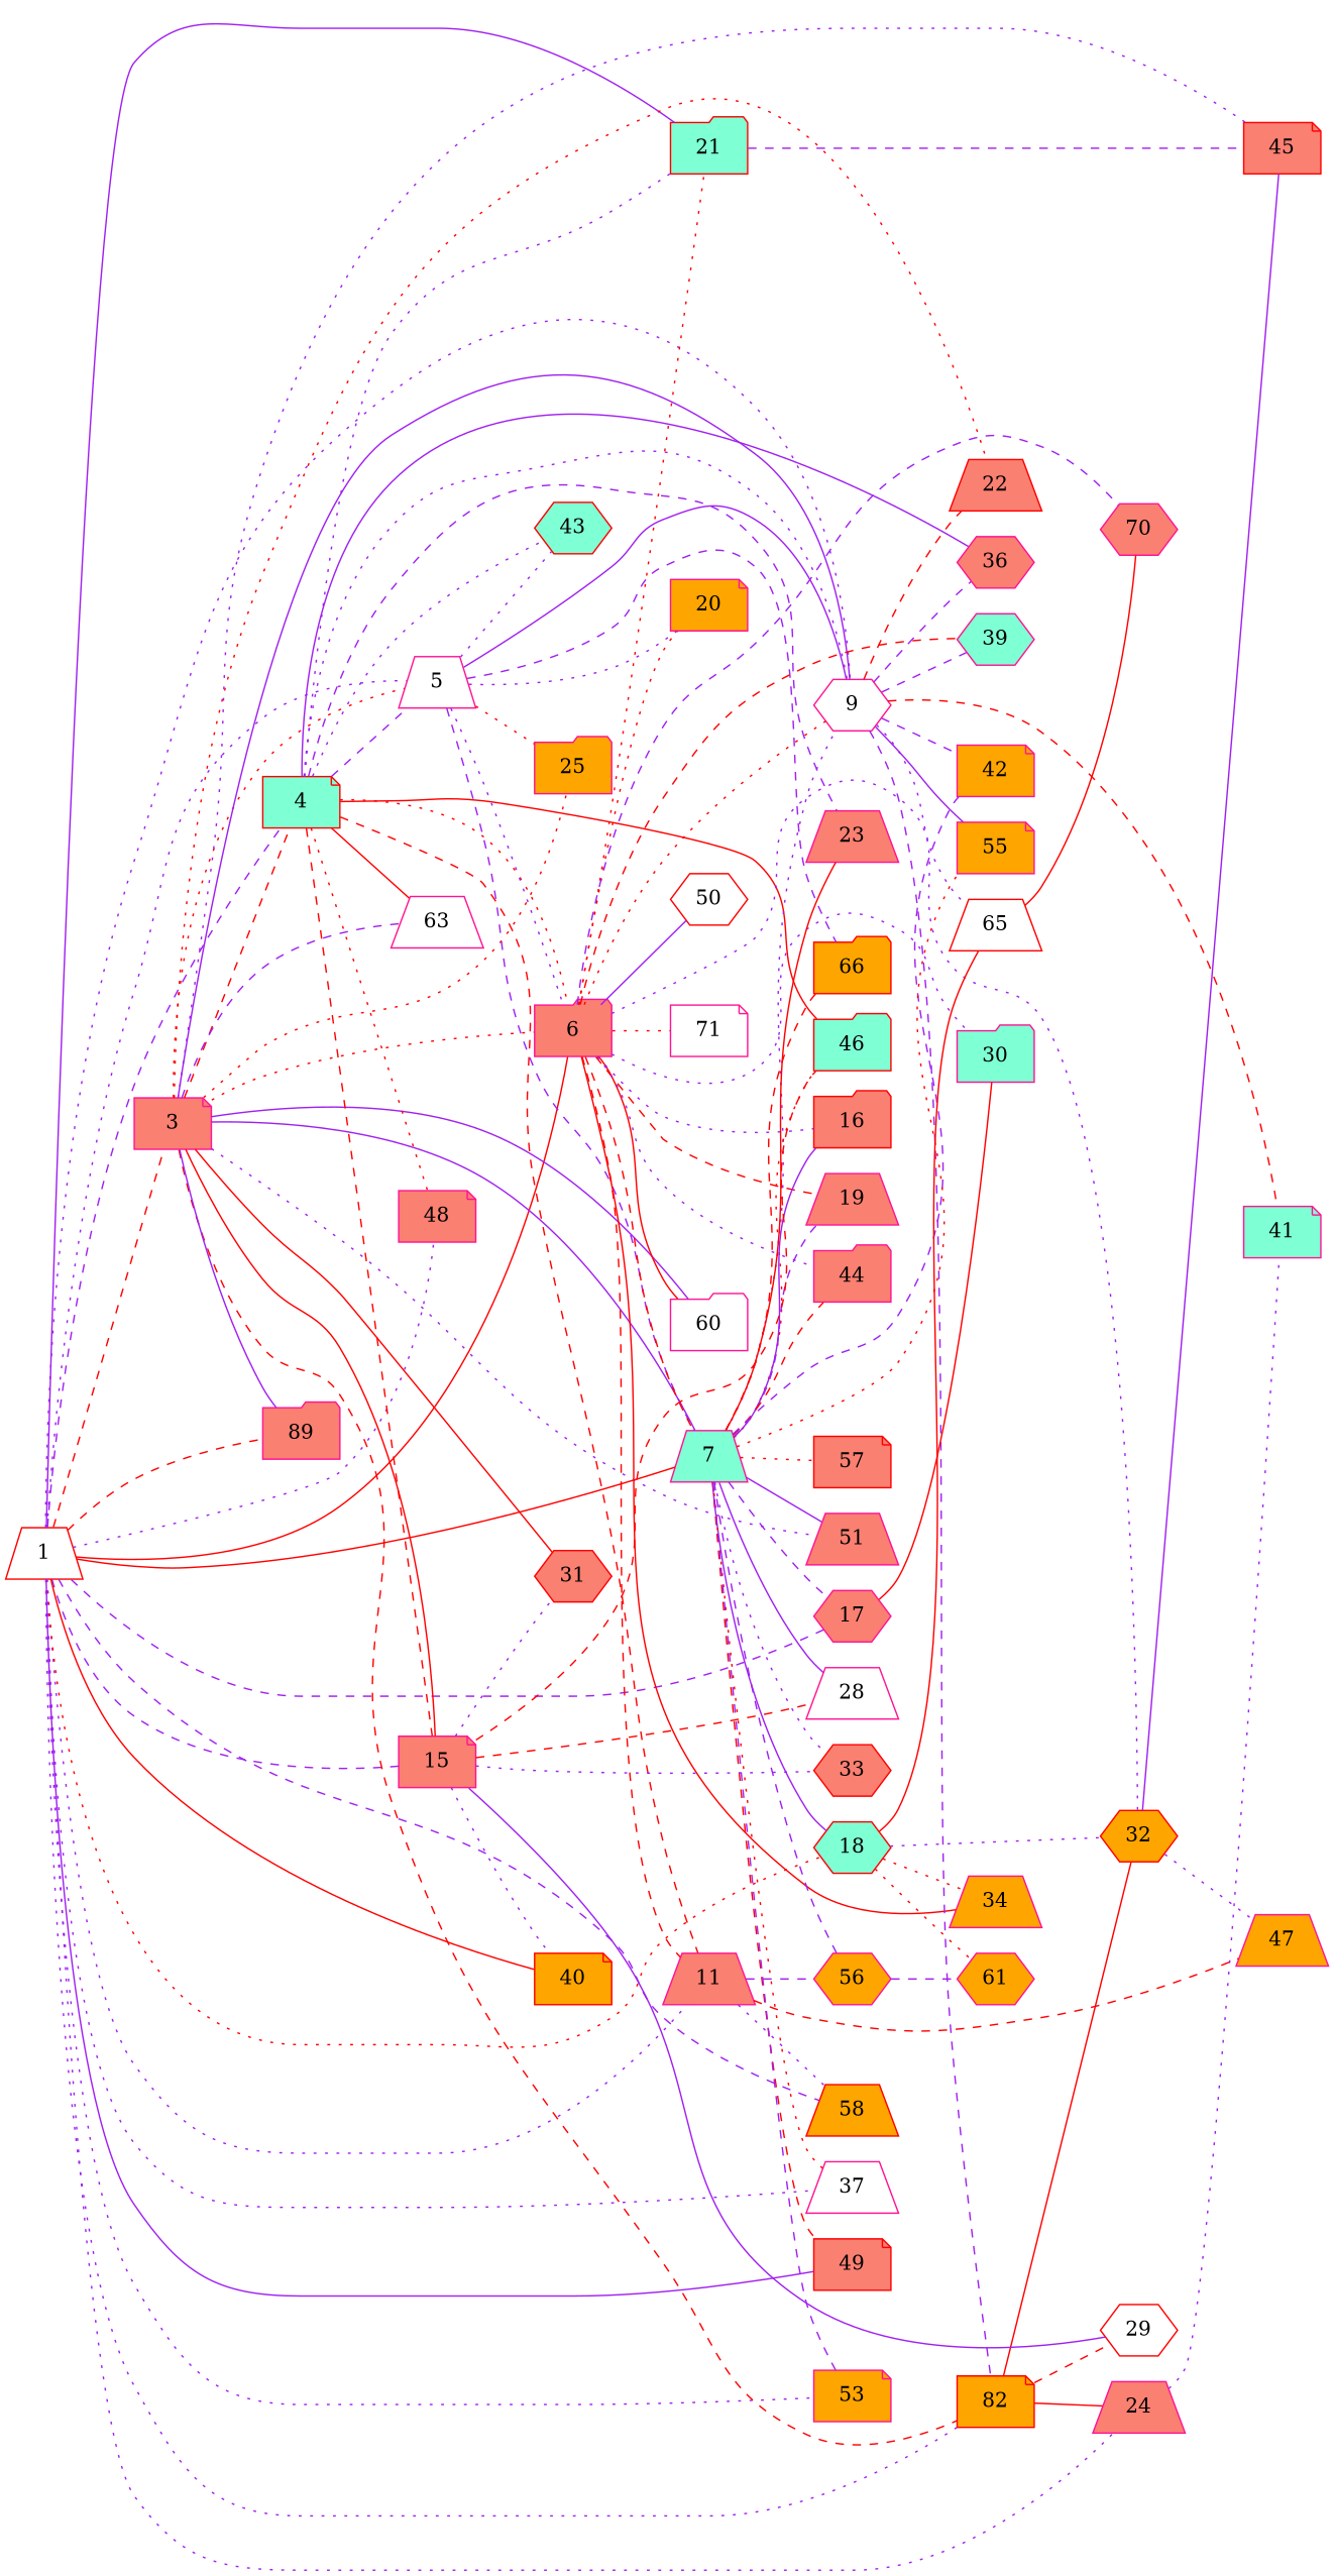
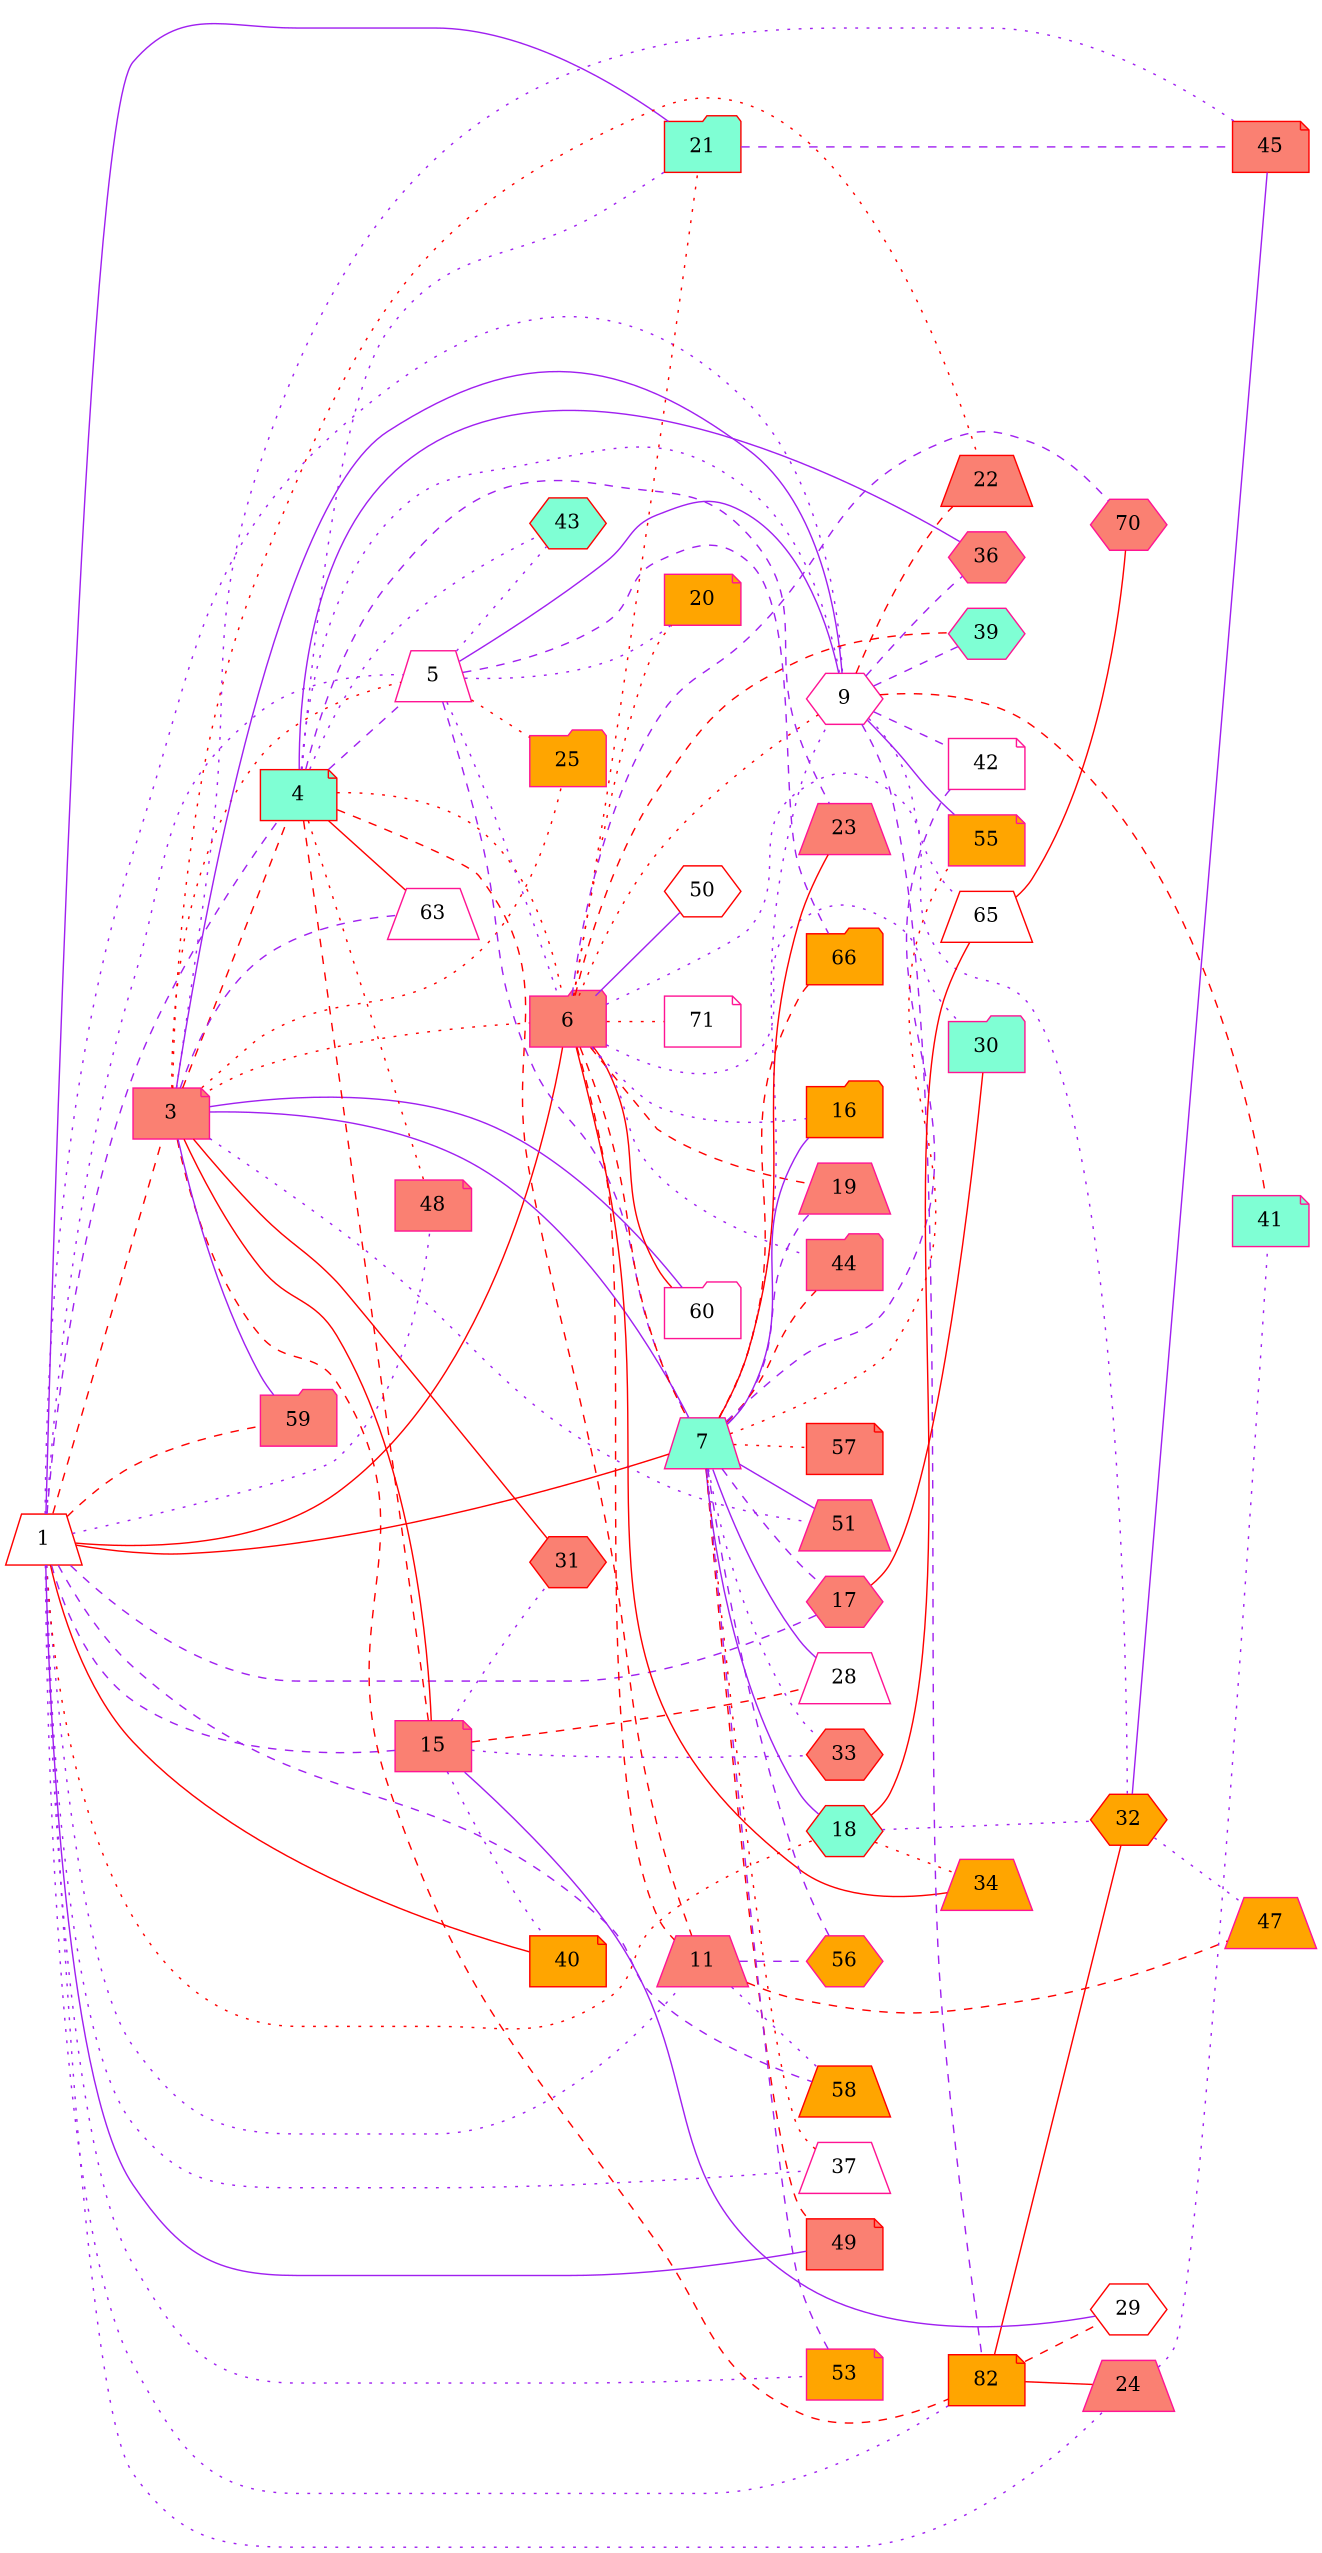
  graph {
    rankdir=LR
    node [color=deeppink fillcolor=salmon shape=trapezium style=filled]
    edge [color=purple style=dotted]
    1 [color=red fillcolor=white super="+2"]
    3 [shape=note super="+18"]
    4 [color=red fillcolor=aquamarine shape=note super="+67"]
    5 [fillcolor=white super="+68"]
    6 [shape=folder super="+8"]
    7 [fillcolor=aquamarine super="+10"]
    9 [fillcolor=white shape=hexagon super="+69"]
    11 [super="+14"]
    n9 [color=red fillcolor=orange label=82 shape=note super="+62"]
    n10 [color=red fillcolor=aquamarine label=18 shape=hexagon super="+27"]
    15 [shape=note super="+26"]
    17 [shape=hexagon]
    21 [color=red fillcolor=aquamarine shape=folder super="+38"]
    24
    37 [fillcolor=white]
    40 [color=red fillcolor=orange shape=note]
    48 [shape=note]
    49 [color=red shape=note]
    53 [fillcolor=orange shape=note]
    58 [color=red fillcolor=orange]
-   59 [shape=folder label=89]
+   59 [shape=folder]
    22 [color=red]
    25 [fillcolor=orange shape=folder]
    31 [color=red shape=hexagon]
    45 [color=red shape=note super="+52"]
    51
    60 [fillcolor=white shape=folder]
    63 [fillcolor=white]
    23
    36 [shape=hexagon]
    43 [color=red fillcolor=aquamarine shape=hexagon]
-   46 [color=red fillcolor=aquamarine shape=folder super="+64"]
    20 [fillcolor=orange shape=note]
    66 [color=red fillcolor=orange shape=folder]
-   16 [color=red shape=folder]
+   16 [color=red fillcolor=orange shape=folder]
    19
    30 [fillcolor=aquamarine shape=folder super="+54"]
    32 [color=red fillcolor=orange shape=hexagon super="+35"]
    34 [fillcolor=orange]
    39 [fillcolor=aquamarine shape=hexagon]
    44 [shape=folder]
    50 [color=red fillcolor=white shape=hexagon]
    70 [shape=hexagon]
    71 [fillcolor=white shape=note]
    28 [fillcolor=white]
    33 [color=red shape=hexagon]
-   42 [fillcolor=orange shape=note]
+   42 [fillcolor=white shape=note]
    55 [fillcolor=orange shape=note]
    56 [fillcolor=orange shape=hexagon]
    57 [color=red shape=note]
    41 [fillcolor=aquamarine shape=note]
    65 [color=red fillcolor=white]
    47 [fillcolor=orange]
    29 [color=red fillcolor=white shape=hexagon]
-   61 [fillcolor=orange shape=hexagon]
    1 -- 3 [color=red style=dashed weight=3]
    1 -- 4 [style=dashed weight=2]
    1 -- 5 [weight=2]
    1 -- 6 [color=red style=solid weight=4]
    1 -- 7 [color=red style=solid weight=4]
    1 -- 9 [weight=2]
    1 -- 11
    1 -- n9
    1 -- n10 [color=red]
    1 -- 15 [style=dashed]
    1 -- 17 [style=dashed]
    1 -- 21 [style=solid]
    1 -- 24
    1 -- 37
    1 -- 40 [color=red style=solid]
    1 -- 48
    1 -- 49 [style=solid]
    1 -- 53
    1 -- 58 [style=dashed]
    1 -- 59 [color=red style=dashed]
    3 -- 4 [color=red style=dashed]
    3 -- 5 [color=red]
    3 -- 6 [color=red weight=2]
    3 -- 7 [style=solid weight=2]
    3 -- 9 [style=solid]
    3 -- n9 [color=red style=dashed]
    3 -- 15 [color=red style=solid]
    3 -- 59 [style=solid]
    3 -- 22 [color=red]
    3 -- 25 [color=red]
    3 -- 31 [color=red style=solid]
    3 -- 45
    3 -- 51
    3 -- 60 [style=solid]
    3 -- 63 [style=dashed]
    4 -- 5 [style=dashed]
    4 -- 6 [color=red weight=2]
    4 -- 9 [weight=2]
    4 -- 11 [color=red style=dashed]
    4 -- 15 [color=red style=dashed]
    4 -- 21
    4 -- 48 [color=red]
    4 -- 63 [color=red style=solid]
    4 -- 23 [style=dashed]
    4 -- 36 [style=solid]
    4 -- 43
-   4 -- 46 [color=red style=solid]
    5 -- 6 [weight=2]
    5 -- 7 [style=dashed weight=2]
    5 -- 9 [style=solid]
    5 -- 25 [color=red]
    5 -- 43 [weight=2]
    5 -- 20
    5 -- 66 [style=dashed]
    6 -- 7 [color=red style=dashed weight=4]
    6 -- 9 [color=red weight=2]
    6 -- 11 [color=red style=dashed]
    6 -- 21 [color=red]
    6 -- 60 [color=red style=solid]
    6 -- 20 [color=red]
    6 -- 16
    6 -- 19 [color=red style=dashed]
    6 -- 30 [weight=2]
    6 -- 32
    6 -- 34 [color=red style=solid]
    6 -- 39 [color=red style=dashed]
    6 -- 44
    6 -- 50 [style=solid weight=2]
    6 -- 70 [style=dashed]
    6 -- 71 [color=red weight=2]
    7 -- 9 [weight=2]
    7 -- n10 [style=solid weight=2]
    7 -- 17 [style=dashed]
    7 -- 37 [color=red]
    7 -- 49 [color=red style=dashed]
    7 -- 53 [style=dashed]
    7 -- 51 [style=solid]
    7 -- 23 [color=red style=solid]
-   7 -- 46 [color=red]
    7 -- 66 [color=red style=dashed]
    7 -- 16 [style=solid]
    7 -- 19 [style=dashed]
    7 -- 44 [color=red style=dashed]
    7 -- 28 [style=solid]
    7 -- 33
    7 -- 42 [style=dashed]
    7 -- 55 [color=red]
    7 -- 56 [style=dashed]
    7 -- 57 [color=red weight=2]
    9 -- n9 [style=dashed]
    9 -- 22 [color=red style=dashed]
    9 -- 36 [style=dashed]
    9 -- 39 [style=dashed]
    9 -- 42 [style=dashed]
    9 -- 55 [style=solid]
    9 -- 41 [color=red style=dashed]
    9 -- 65
    11 -- 58
    11 -- 56 [style=dashed]
    11 -- 47 [color=red style=dashed]
    n9 -- 24 [color=red style=solid]
    n9 -- 32 [color=red style=solid]
    n9 -- 29 [color=red style=dashed]
    n10 -- 32
    n10 -- 34 [color=red]
    n10 -- 65 [color=red style=solid]
-   n10 -- 61 [color=red]
    15 -- 40
    15 -- 31
-   15 -- 46 [color=red style=dashed]
    15 -- 28 [color=red style=dashed]
    15 -- 33
    15 -- 29 [style=solid]
    17 -- 30 [color=red style=solid]
    21 -- 45 [style=dashed]
    24 -- 41
    32 -- 45 [style=solid]
    32 -- 47
-   56 -- 61 [style=dashed]
    65 -- 70 [color=red style=solid]
  }
